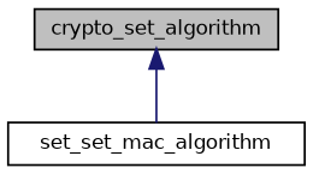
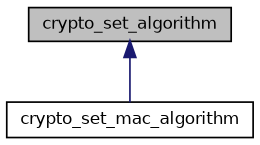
  digraph {
    rankdir=TB
    node [color=black fontname=Helvetica fontsize=10 shape=record style=filled]
    n1 [fillcolor=grey75 fontcolor=black height=0.2 label=crypto_set_algorithm width=0.4]
-   n2 [fillcolor=white height=0.2 label=set_set_mac_algorithm width=0.4]
+   n2 [fillcolor=white height=0.2 label=crypto_set_mac_algorithm width=0.4]
    n1 -> n2 [color=midnightblue dir=back fontname=Helvetica fontsize=10 labelfontname=Helvetica labelfontsize=10 style=solid]
  }
